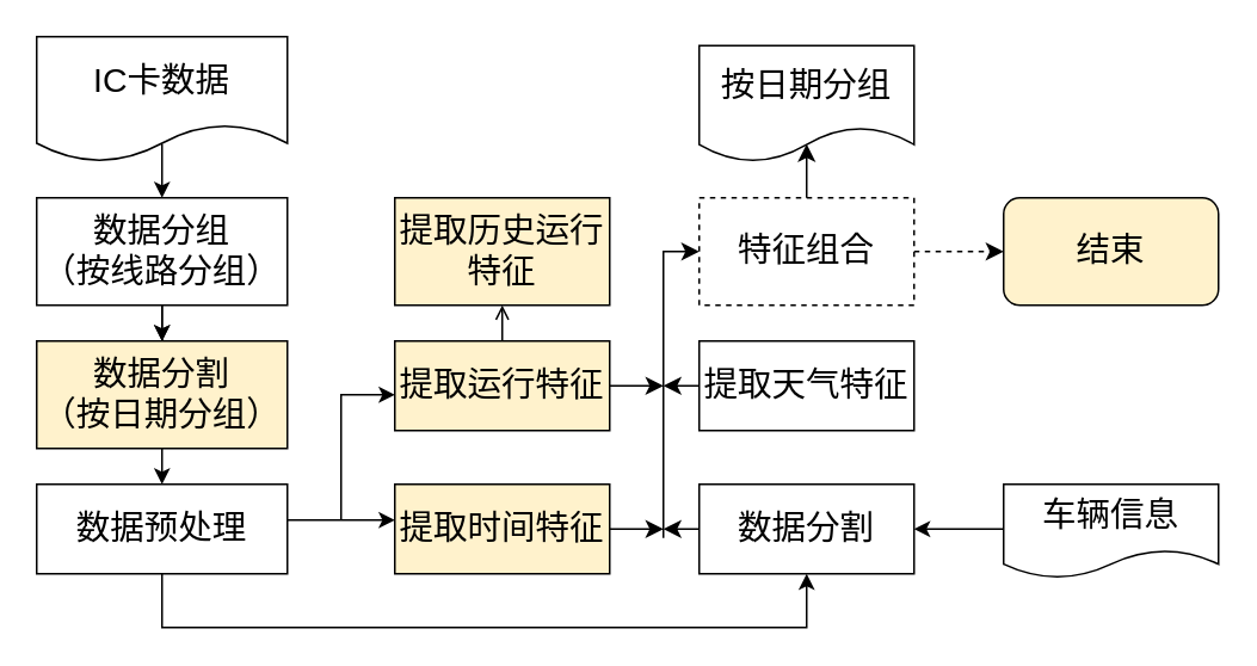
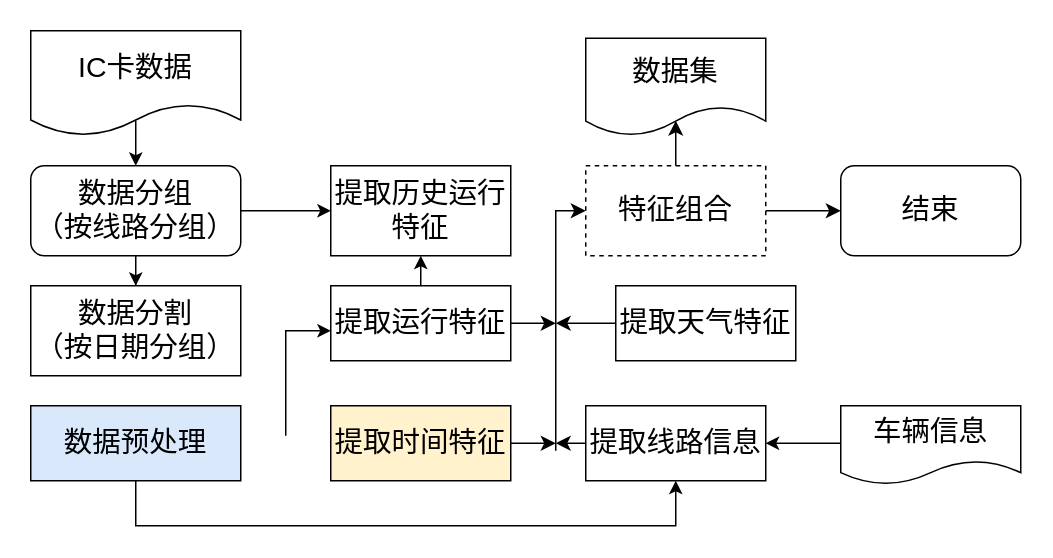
  <mxCell id="0" />
  <mxCell id="1" parent="0" />
  <mxCell id="2" value="&lt;font style=&quot;font-size: 19px&quot;&gt;IC卡数据&lt;/font&gt;" style="shape=document;whiteSpace=wrap;html=1;boundedLbl=1;" parent="1" vertex="1"><mxGeometry x="20" y="20" width="140" height="70" as="geometry" /></mxCell>
  <mxCell id="3" value="" style="endArrow=classic;html=1;rounded=0;fontSize=19;entryX=0.5;entryY=0;entryDx=0;entryDy=0;" parent="1" target="5" edge="1"><mxGeometry width="50" height="50" relative="1" as="geometry"><mxPoint x="90" y="80" as="sourcePoint" /><mxPoint x="86" y="0" as="targetPoint" /></mxGeometry></mxCell>
- <mxCell id="4" value="" style="edgeStyle=orthogonalEdgeStyle;rounded=0;orthogonalLoop=1;jettySize=auto;html=1;fontSize=19;" parent="1" source="5" target="8" edge="1"><mxGeometry relative="1" as="geometry" /></mxCell>
- <mxCell id="5" value="&lt;div&gt;数据分组&lt;/div&gt;&lt;div&gt;（按线路分组）&lt;/div&gt;" style="rounded=0;whiteSpace=wrap;html=1;fontSize=19;" parent="1" vertex="1"><mxGeometry x="20" y="110" width="140" height="60" as="geometry" /></mxCell>
+ <mxCell id="4" value="" style="edgeStyle=orthogonalEdgeStyle;rounded=0;orthogonalLoop=1;jettySize=auto;html=1;fontSize=19;" parent="1" source="5" target="17" edge="1"><mxGeometry relative="1" as="geometry" /></mxCell>
+ <mxCell id="5" value="&lt;div&gt;数据分组&lt;/div&gt;&lt;div&gt;（按线路分组）&lt;/div&gt;" style="whiteSpace=wrap;html=1;fontSize=19;rounded=1;" parent="1" vertex="1"><mxGeometry x="20" y="110" width="140" height="60" as="geometry" /></mxCell>
  <mxCell id="6" value="" style="edgeStyle=orthogonalEdgeStyle;rounded=0;orthogonalLoop=1;jettySize=auto;html=1;fontSize=19;" parent="1" source="8" edge="1"><mxGeometry relative="1" as="geometry"><mxPoint x="90" y="190" as="targetPoint" /></mxGeometry></mxCell>
- <mxCell id="7" value="" style="edgeStyle=orthogonalEdgeStyle;curved=0;rounded=1;sketch=0;orthogonalLoop=1;jettySize=auto;html=1;" parent="1" source="8" target="11" edge="1"><mxGeometry relative="1" as="geometry" /></mxCell>
- <mxCell id="8" value="&lt;div&gt;数据分割&lt;/div&gt;&lt;div&gt;（按日期分组）&lt;/div&gt;" style="rounded=0;whiteSpace=wrap;html=1;fontSize=19;fillColor=#fff2cc;" parent="1" vertex="1"><mxGeometry x="20" y="190" width="140" height="60" as="geometry" /></mxCell>
- <mxCell id="9" value="" style="edgeStyle=orthogonalEdgeStyle;rounded=0;orthogonalLoop=1;jettySize=auto;html=1;fontSize=19;" parent="1" source="11" target="12" edge="1"><mxGeometry relative="1" as="geometry"><Array as="points"><mxPoint x="190" y="290" /><mxPoint x="190" y="290" /></Array></mxGeometry></mxCell>
+ <mxCell id="8" value="&lt;div&gt;数据分割&lt;/div&gt;&lt;div&gt;（按日期分组）&lt;/div&gt;" style="rounded=0;whiteSpace=wrap;html=1;fontSize=19;" parent="1" vertex="1"><mxGeometry x="20" y="190" width="140" height="60" as="geometry" /></mxCell>
  <mxCell id="10" value="" style="edgeStyle=orthogonalEdgeStyle;rounded=0;sketch=0;orthogonalLoop=1;jettySize=auto;html=1;fontSize=19;" edge="1" parent="1" source="11" target="19"><mxGeometry relative="1" as="geometry"><Array as="points"><mxPoint x="90" y="350" /><mxPoint x="450" y="350" /></Array></mxGeometry></mxCell>
- <mxCell id="11" value="数据预处理" style="rounded=0;whiteSpace=wrap;html=1;fontSize=19;" parent="1" vertex="1"><mxGeometry x="20" y="270" width="140" height="50" as="geometry" /></mxCell>
+ <mxCell id="11" value="数据预处理" style="rounded=0;whiteSpace=wrap;html=1;fontSize=19;fillColor=#dae8fc;" parent="1" vertex="1"><mxGeometry x="20" y="270" width="140" height="50" as="geometry" /></mxCell>
  <mxCell id="12" value="提取时间特征" style="rounded=0;whiteSpace=wrap;html=1;fontSize=19;fillColor=#fff2cc;" parent="1" vertex="1"><mxGeometry x="220" y="270" width="120" height="50" as="geometry" /></mxCell>
  <mxCell id="13" value="" style="endArrow=classic;html=1;rounded=0;sketch=0;edgeStyle=orthogonalEdgeStyle;elbow=vertical;" parent="1" edge="1"><mxGeometry width="50" height="50" relative="1" as="geometry"><mxPoint x="190" y="290" as="sourcePoint" /><mxPoint x="220" y="220" as="targetPoint" /><Array as="points"><mxPoint x="190" y="220" /></Array></mxGeometry></mxCell>
  <mxCell id="14" value="" style="edgeStyle=orthogonalEdgeStyle;rounded=0;sketch=0;orthogonalLoop=1;jettySize=auto;html=1;fontSize=19;startSize=7;endSize=7;" edge="1" parent="1" source="15"><mxGeometry relative="1" as="geometry"><mxPoint x="370" y="215" as="targetPoint" /></mxGeometry></mxCell>
- <mxCell id="15" value="提取运行特征" style="rounded=0;whiteSpace=wrap;html=1;sketch=0;fontSize=19;fillColor=#fff2cc;" parent="1" vertex="1"><mxGeometry x="220" y="190" width="120" height="50" as="geometry" /></mxCell>
- <mxCell id="16" value="" style="endArrow=open;html=1;rounded=1;sketch=0;exitX=0.5;exitY=0;exitDx=0;exitDy=0;entryX=0.5;entryY=1;entryDx=0;entryDy=0;" edge="1" parent="1" source="15" target="17"><mxGeometry width="50" height="50" relative="1" as="geometry"><mxPoint x="340" y="150" as="sourcePoint" /><mxPoint x="280" y="170" as="targetPoint" /></mxGeometry></mxCell>
- <mxCell id="17" value="&lt;font style=&quot;font-size: 19px&quot;&gt;提取历史运行特征&lt;/font&gt;" style="rounded=0;whiteSpace=wrap;html=1;sketch=0;fillColor=#fff2cc;" vertex="1" parent="1"><mxGeometry x="220" y="110" width="120" height="60" as="geometry" /></mxCell>
+ <mxCell id="15" value="提取运行特征" style="rounded=0;whiteSpace=wrap;html=1;sketch=0;fontSize=19;" parent="1" vertex="1"><mxGeometry x="220" y="190" width="120" height="50" as="geometry" /></mxCell>
+ <mxCell id="16" value="" style="endArrow=classic;html=1;rounded=1;sketch=0;exitX=0.5;exitY=0;exitDx=0;exitDy=0;entryX=0.5;entryY=1;entryDx=0;entryDy=0;" edge="1" parent="1" source="15" target="17"><mxGeometry width="50" height="50" relative="1" as="geometry"><mxPoint x="340" y="150" as="sourcePoint" /><mxPoint x="280" y="170" as="targetPoint" /></mxGeometry></mxCell>
+ <mxCell id="17" value="&lt;font style=&quot;font-size: 19px&quot;&gt;提取历史运行特征&lt;/font&gt;" style="rounded=0;whiteSpace=wrap;html=1;sketch=0;" vertex="1" parent="1"><mxGeometry x="220" y="110" width="120" height="60" as="geometry" /></mxCell>
  <mxCell id="18" value="" style="edgeStyle=orthogonalEdgeStyle;rounded=1;sketch=0;orthogonalLoop=1;jettySize=auto;html=1;fontSize=19;endSize=7;startSize=7;" edge="1" parent="1" source="19"><mxGeometry relative="1" as="geometry"><mxPoint x="370" y="295" as="targetPoint" /><Array as="points"><mxPoint x="380" y="295" /><mxPoint x="380" y="295" /></Array></mxGeometry></mxCell>
- <mxCell id="19" value="数据分割" style="whiteSpace=wrap;html=1;fontSize=19;rounded=0;" vertex="1" parent="1"><mxGeometry x="390" y="270" width="120" height="50" as="geometry" /></mxCell>
+ <mxCell id="19" value="提取线路信息" style="whiteSpace=wrap;html=1;fontSize=19;rounded=0;" vertex="1" parent="1"><mxGeometry x="390" y="270" width="120" height="50" as="geometry" /></mxCell>
  <mxCell id="20" value="" style="edgeStyle=orthogonalEdgeStyle;rounded=1;sketch=0;orthogonalLoop=1;jettySize=auto;html=1;fontSize=19;" edge="1" parent="1" target="19"><mxGeometry relative="1" as="geometry"><mxPoint x="570" y="295" as="sourcePoint" /><Array as="points"><mxPoint x="560" y="295" /></Array></mxGeometry></mxCell>
  <mxCell id="21" value="车辆信息" style="shape=document;whiteSpace=wrap;html=1;boundedLbl=1;rounded=0;sketch=0;fontSize=19;" vertex="1" parent="1"><mxGeometry x="560" y="270" width="120" height="52.5" as="geometry" /></mxCell>
  <mxCell id="22" value="" style="edgeStyle=orthogonalEdgeStyle;rounded=0;sketch=0;orthogonalLoop=1;jettySize=auto;html=1;fontSize=19;startSize=7;endSize=7;" edge="1" parent="1" source="23"><mxGeometry relative="1" as="geometry"><mxPoint x="370" y="215" as="targetPoint" /></mxGeometry></mxCell>
- <mxCell id="23" value="提取天气特征" style="whiteSpace=wrap;html=1;fontSize=19;rounded=0;sketch=0;" vertex="1" parent="1"><mxGeometry x="390" y="190" width="120" height="50" as="geometry" /></mxCell>
+ <mxCell id="23" value="提取天气特征" style="whiteSpace=wrap;html=1;fontSize=19;rounded=0;sketch=0;" vertex="1" parent="1"><mxGeometry x="410" y="190" width="120" height="50" as="geometry" /></mxCell>
  <mxCell id="24" value="" style="endArrow=classic;html=1;rounded=1;sketch=0;fontSize=19;exitX=1;exitY=0.5;exitDx=0;exitDy=0;endSize=7;" edge="1" parent="1" source="12"><mxGeometry width="50" height="50" relative="1" as="geometry"><mxPoint x="340" y="220" as="sourcePoint" /><mxPoint x="370" y="295" as="targetPoint" /></mxGeometry></mxCell>
  <mxCell id="25" value="" style="endArrow=classic;html=1;rounded=0;sketch=0;fontSize=19;startSize=7;endSize=7;edgeStyle=orthogonalEdgeStyle;entryX=0;entryY=0.5;entryDx=0;entryDy=0;" edge="1" parent="1" target="27"><mxGeometry width="50" height="50" relative="1" as="geometry"><mxPoint x="370" y="300" as="sourcePoint" /><mxPoint x="390" y="110" as="targetPoint" /><Array as="points"><mxPoint x="370" y="140" /></Array></mxGeometry></mxCell>
- <mxCell id="26" value="" style="edgeStyle=orthogonalEdgeStyle;rounded=0;sketch=0;orthogonalLoop=1;jettySize=auto;html=1;fontSize=19;startSize=7;endSize=7;dashed=1;" edge="1" parent="1" source="27" target="28"><mxGeometry relative="1" as="geometry" /></mxCell>
+ <mxCell id="26" value="" style="edgeStyle=orthogonalEdgeStyle;rounded=0;sketch=0;orthogonalLoop=1;jettySize=auto;html=1;fontSize=19;startSize=7;endSize=7;" edge="1" parent="1" source="27" target="28"><mxGeometry relative="1" as="geometry" /></mxCell>
  <mxCell id="27" value="特征组合" style="rounded=0;whiteSpace=wrap;html=1;sketch=0;fontSize=19;dashed=1;" vertex="1" parent="1"><mxGeometry x="390" y="110" width="120" height="60" as="geometry" /></mxCell>
- <mxCell id="28" value="结束" style="rounded=1;whiteSpace=wrap;html=1;sketch=0;fontSize=19;fillColor=#fff2cc;" vertex="1" parent="1"><mxGeometry x="560" y="110" width="120" height="60" as="geometry" /></mxCell>
- <mxCell id="29" value="按日期分组" style="shape=document;whiteSpace=wrap;html=1;boundedLbl=1;fontSize=19;rounded=0;sketch=0;" vertex="1" parent="1"><mxGeometry x="390" y="25" width="120" height="65" as="geometry" /></mxCell>
+ <mxCell id="28" value="结束" style="rounded=1;whiteSpace=wrap;html=1;sketch=0;fontSize=19;" vertex="1" parent="1"><mxGeometry x="560" y="110" width="120" height="60" as="geometry" /></mxCell>
+ <mxCell id="29" value="数据集" style="shape=document;whiteSpace=wrap;html=1;boundedLbl=1;fontSize=19;rounded=0;sketch=0;" vertex="1" parent="1"><mxGeometry x="390" y="25" width="120" height="65" as="geometry" /></mxCell>
  <mxCell id="30" value="" style="endArrow=classic;html=1;rounded=0;sketch=0;fontSize=19;startSize=7;endSize=7;exitX=0.5;exitY=0;exitDx=0;exitDy=0;" edge="1" parent="1" source="27"><mxGeometry width="50" height="50" relative="1" as="geometry"><mxPoint x="360" y="140" as="sourcePoint" /><mxPoint x="450" y="80" as="targetPoint" /></mxGeometry></mxCell>
